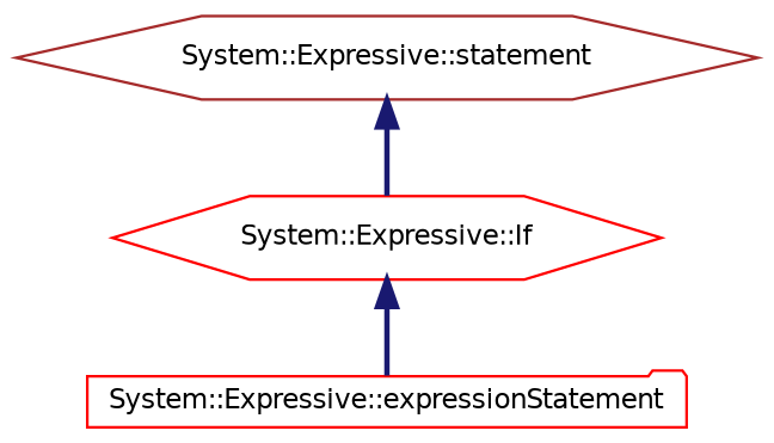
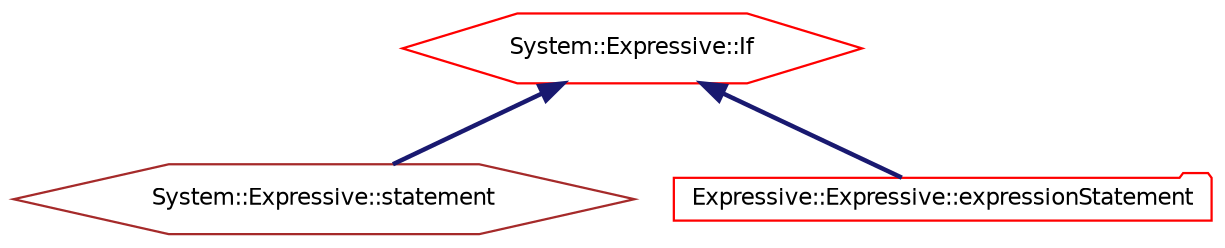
  digraph {
    fontname="DejaVu Sans"
    rankdir=TB
    node [color=red fillcolor=white fontname="DejaVu Sans" fontsize=10 shape=hexagon style=filled]
    edge [color=midnightblue dir=back fontname="DejaVu Sans" fontsize=10 labelfontname=Helvetica labelfontsize=10 style=bold]
    n1 [color=brown height=0.2 label="System::Expressive::statement" width=0.4]
    n2 [height=0.2 label="System::Expressive::If" width=0.4]
-   n3 [height=0.2 label="System::Expressive::expressionStatement" shape=folder width=0.4]
-   n1 -> n2
+   n3 [height=0.2 label="Expressive::Expressive::expressionStatement" shape=folder width=0.4]
+   n2 -> n1
    n2 -> n3
  }
